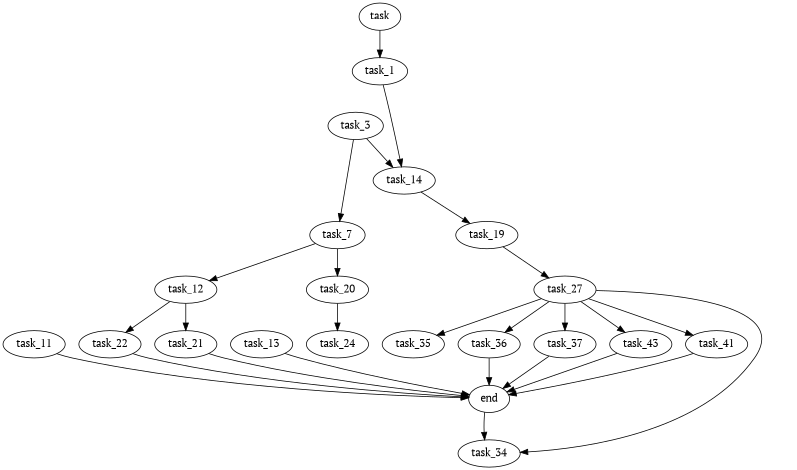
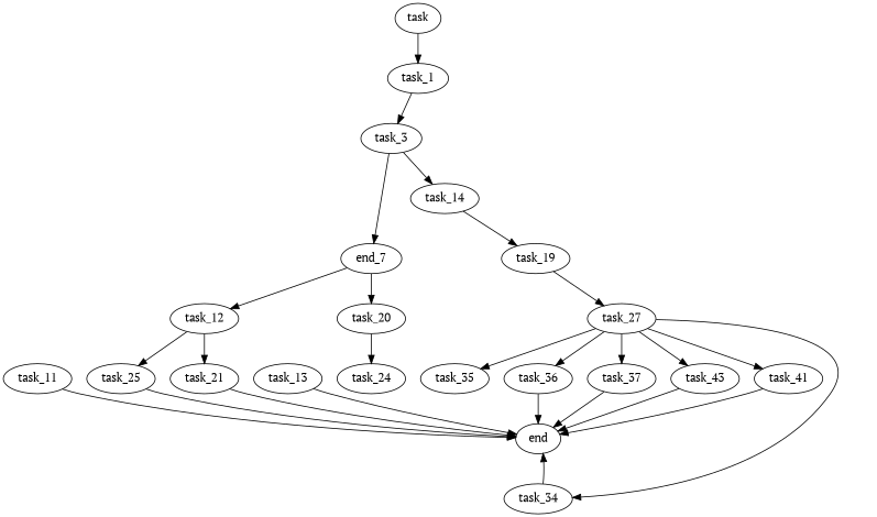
  digraph {
    fontname="PT Serif"
    node [fontname="PT Serif"]
    edge [fontname="PT Serif"]
    n1 [label=task]
    task_1
    task_3
-   task_7
+   task_7 [label=end_7]
    task_14
    task_12
    task_20
    task_11
    end
    task_19
    task_21
-   task_25 [label=task_22]
+   task_25
    task_13
    task_24
    task_27
    task_34
    task_35
    task_36
    task_37
    n20 [label=task_43]
    task_41
    n1 -> task_1
-   task_1 -> task_14
+   task_1 -> task_3
    task_3 -> task_7
    task_3 -> task_14
    task_7 -> task_12
    task_7 -> task_20
    task_14 -> task_19
    task_12 -> task_21
    task_12 -> task_25
    task_20 -> task_24
    task_11 -> end
    task_19 -> task_27
    task_21 -> end
    task_25 -> end
    task_13 -> end
    task_27 -> task_34
    task_27 -> task_35
    task_27 -> task_36
    task_27 -> task_37
    task_27 -> n20
    task_27 -> task_41
-   end -> task_34
+   task_34 -> end
    task_36 -> end
    task_37 -> end
    n20 -> end
    task_41 -> end
  }
